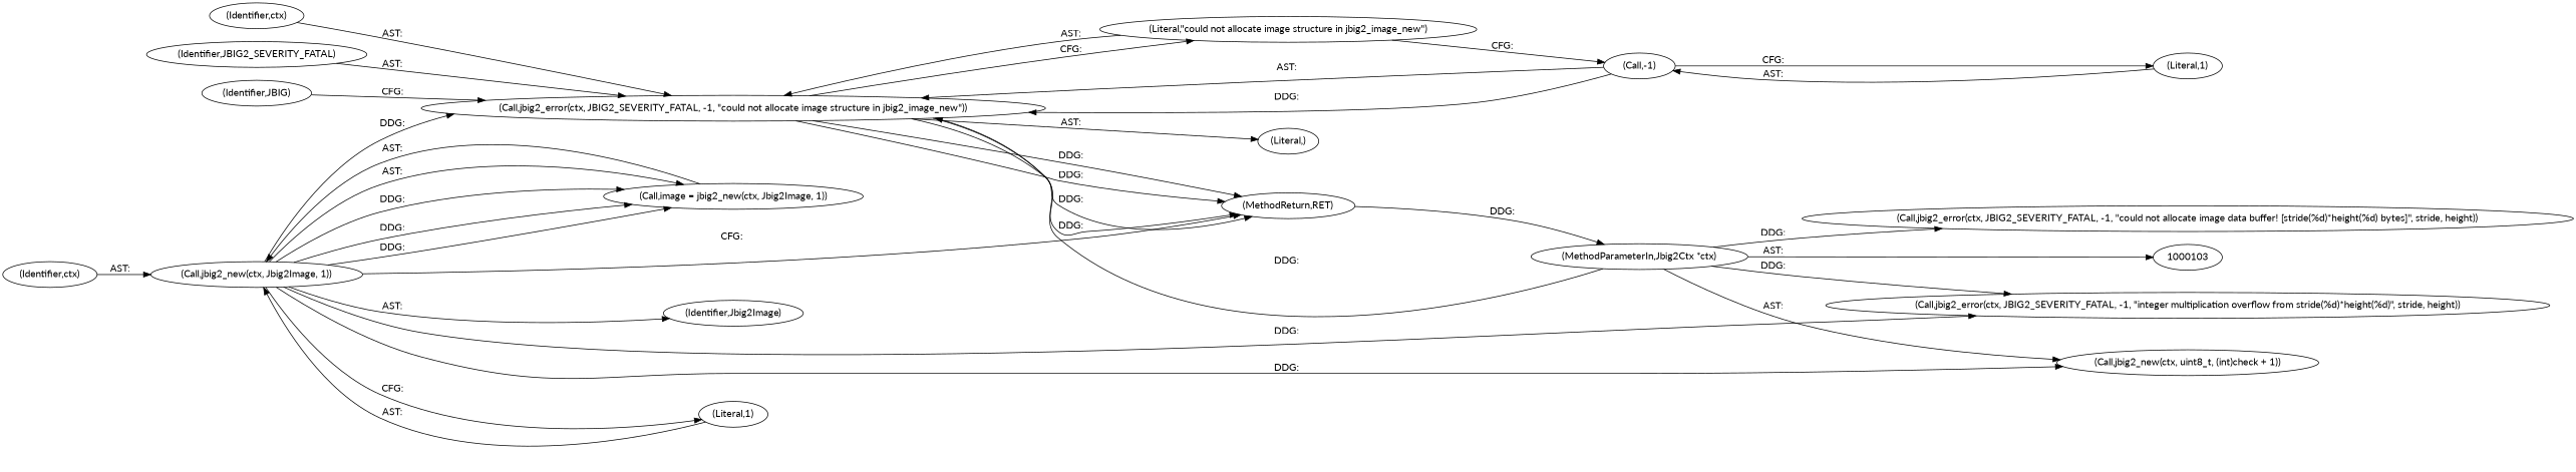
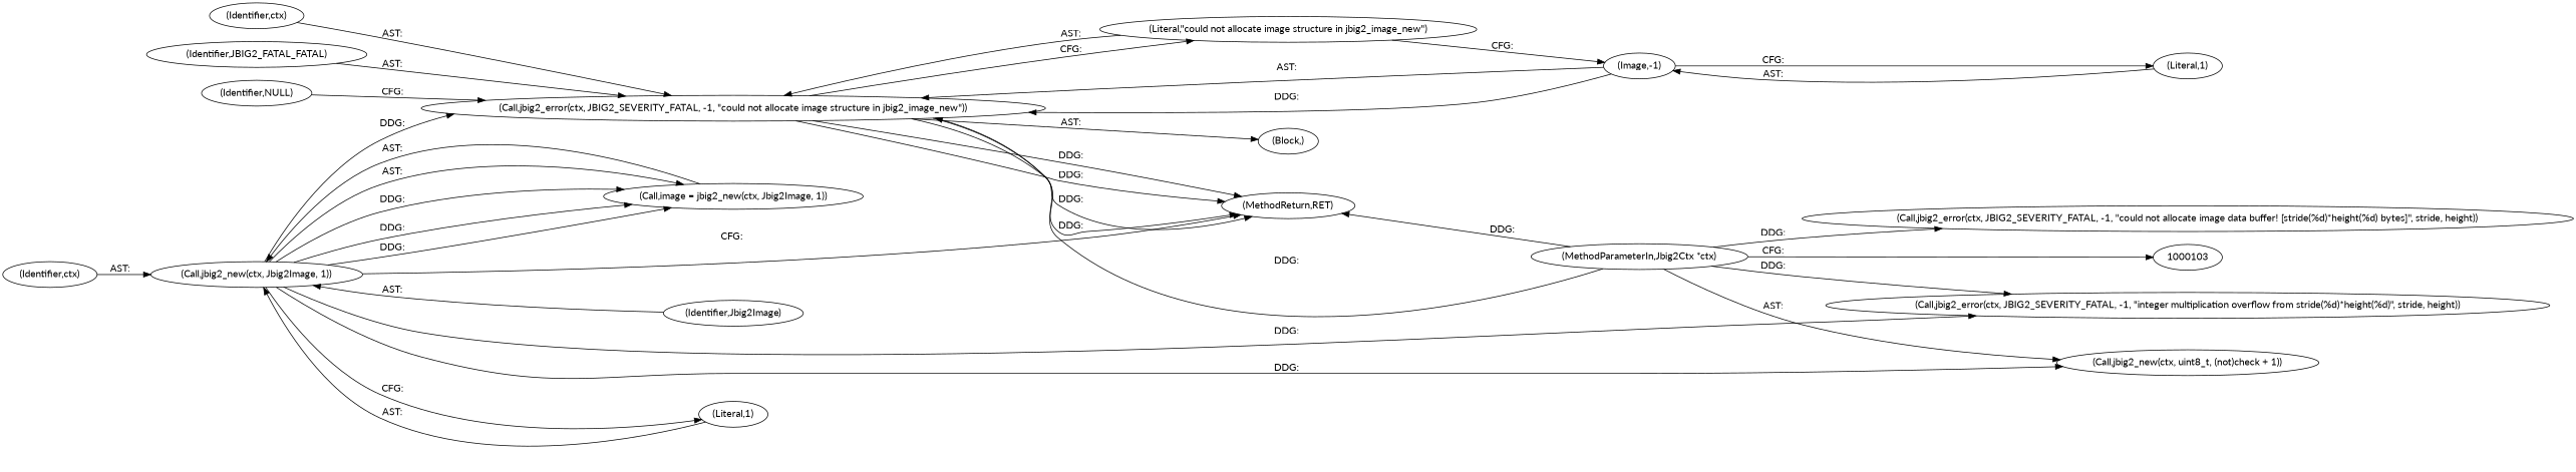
  digraph {
    fontname=Lato
    rankdir=LR
    node [fontname=Lato]
    edge [fontname=Lato]
    n1 [label="(Call,jbig2_error(ctx, JBIG2_SEVERITY_FATAL, -1, \"could not allocate image structure in jbig2_image_new\"))"]
-   n2 [label="(Literal,)"]
+   n2 [label="(Block,)"]
    n3 [label="(MethodReturn,RET)"]
    n4 [label="(Literal,\"could not allocate image structure in jbig2_image_new\")"]
-   n5 [label="(Call,-1)"]
+   n5 [label="(Image,-1)"]
    n6 [label="(Call,jbig2_new(ctx, Jbig2Image, 1))"]
    n7 [label="(Call,jbig2_error(ctx, JBIG2_SEVERITY_FATAL, -1, \"integer multiplication overflow from stride(%d)*height(%d)\", stride, height))"]
-   n8 [label="(Call,jbig2_new(ctx, uint8_t, (int)check + 1))"]
+   n8 [label="(Call,jbig2_new(ctx, uint8_t, (not)check + 1))"]
    n9 [label="(Literal,1)"]
    n10 [label="(Call,image = jbig2_new(ctx, Jbig2Image, 1))"]
    n11 [label="(MethodParameterIn,Jbig2Ctx *ctx)"]
    n12 [label="(Call,jbig2_error(ctx, JBIG2_SEVERITY_FATAL, -1, \"could not allocate image data buffer! [stride(%d)*height(%d) bytes]\", stride, height))"]
    1000103
    n14 [label="(Literal,1)"]
    n15 [label="(Identifier,ctx)"]
    n16 [label="(Identifier,ctx)"]
-   n17 [label="(Identifier,JBIG2_SEVERITY_FATAL)"]
-   n18 [label="(Identifier,JBIG)"]
+   n17 [label="(Identifier,JBIG2_FATAL_FATAL)"]
+   n18 [label="(Identifier,NULL)"]
    n19 [label="(Identifier,Jbig2Image)"]
    n1 -> n2 [label="AST: "]
    n1 -> n3 [label="DDG: "]
    n1 -> n3 [label="DDG: "]
    n1 -> n3 [label="DDG: "]
    n1 -> n3 [label="DDG: "]
    n1 -> n4 [label="CFG: "]
    n4 -> n1 [label="AST: "]
    n4 -> n5 [label="CFG: "]
    n5 -> n1 [label="AST: "]
    n5 -> n1 [label="DDG: "]
    n5 -> n14 [label="CFG: "]
    n6 -> n1 [label="DDG: "]
    n6 -> n3 [label="CFG: "]
    n6 -> n7 [label="DDG: "]
    n6 -> n8 [label="DDG: "]
    n6 -> n9 [label="CFG: "]
    n6 -> n10 [label="AST: "]
    n6 -> n10 [label="DDG: "]
    n6 -> n10 [label="DDG: "]
    n6 -> n10 [label="DDG: "]
    n9 -> n6 [label="AST: "]
    n10 -> n6 [label="AST: "]
    n11 -> n1 [label="DDG: "]
-   n3 -> n11 [label="DDG: "]
+   n11 -> n3 [label="DDG: "]
    n11 -> n7 [label="DDG: "]
    n11 -> n8 [label="AST: "]
    n11 -> n12 [label="DDG: "]
-   n11 -> 1000103 [label="AST: "]
+   n11 -> 1000103 [label="CFG: "]
    n14 -> n5 [label="AST: "]
    n15 -> n6 [label="AST: "]
    n16 -> n1 [label="AST: "]
    n17 -> n1 [label="AST: "]
    n18 -> n1 [label="CFG: "]
-   n6 -> n19 [label="AST: "]
+   n19 -> n6 [label="AST: "]
  }
